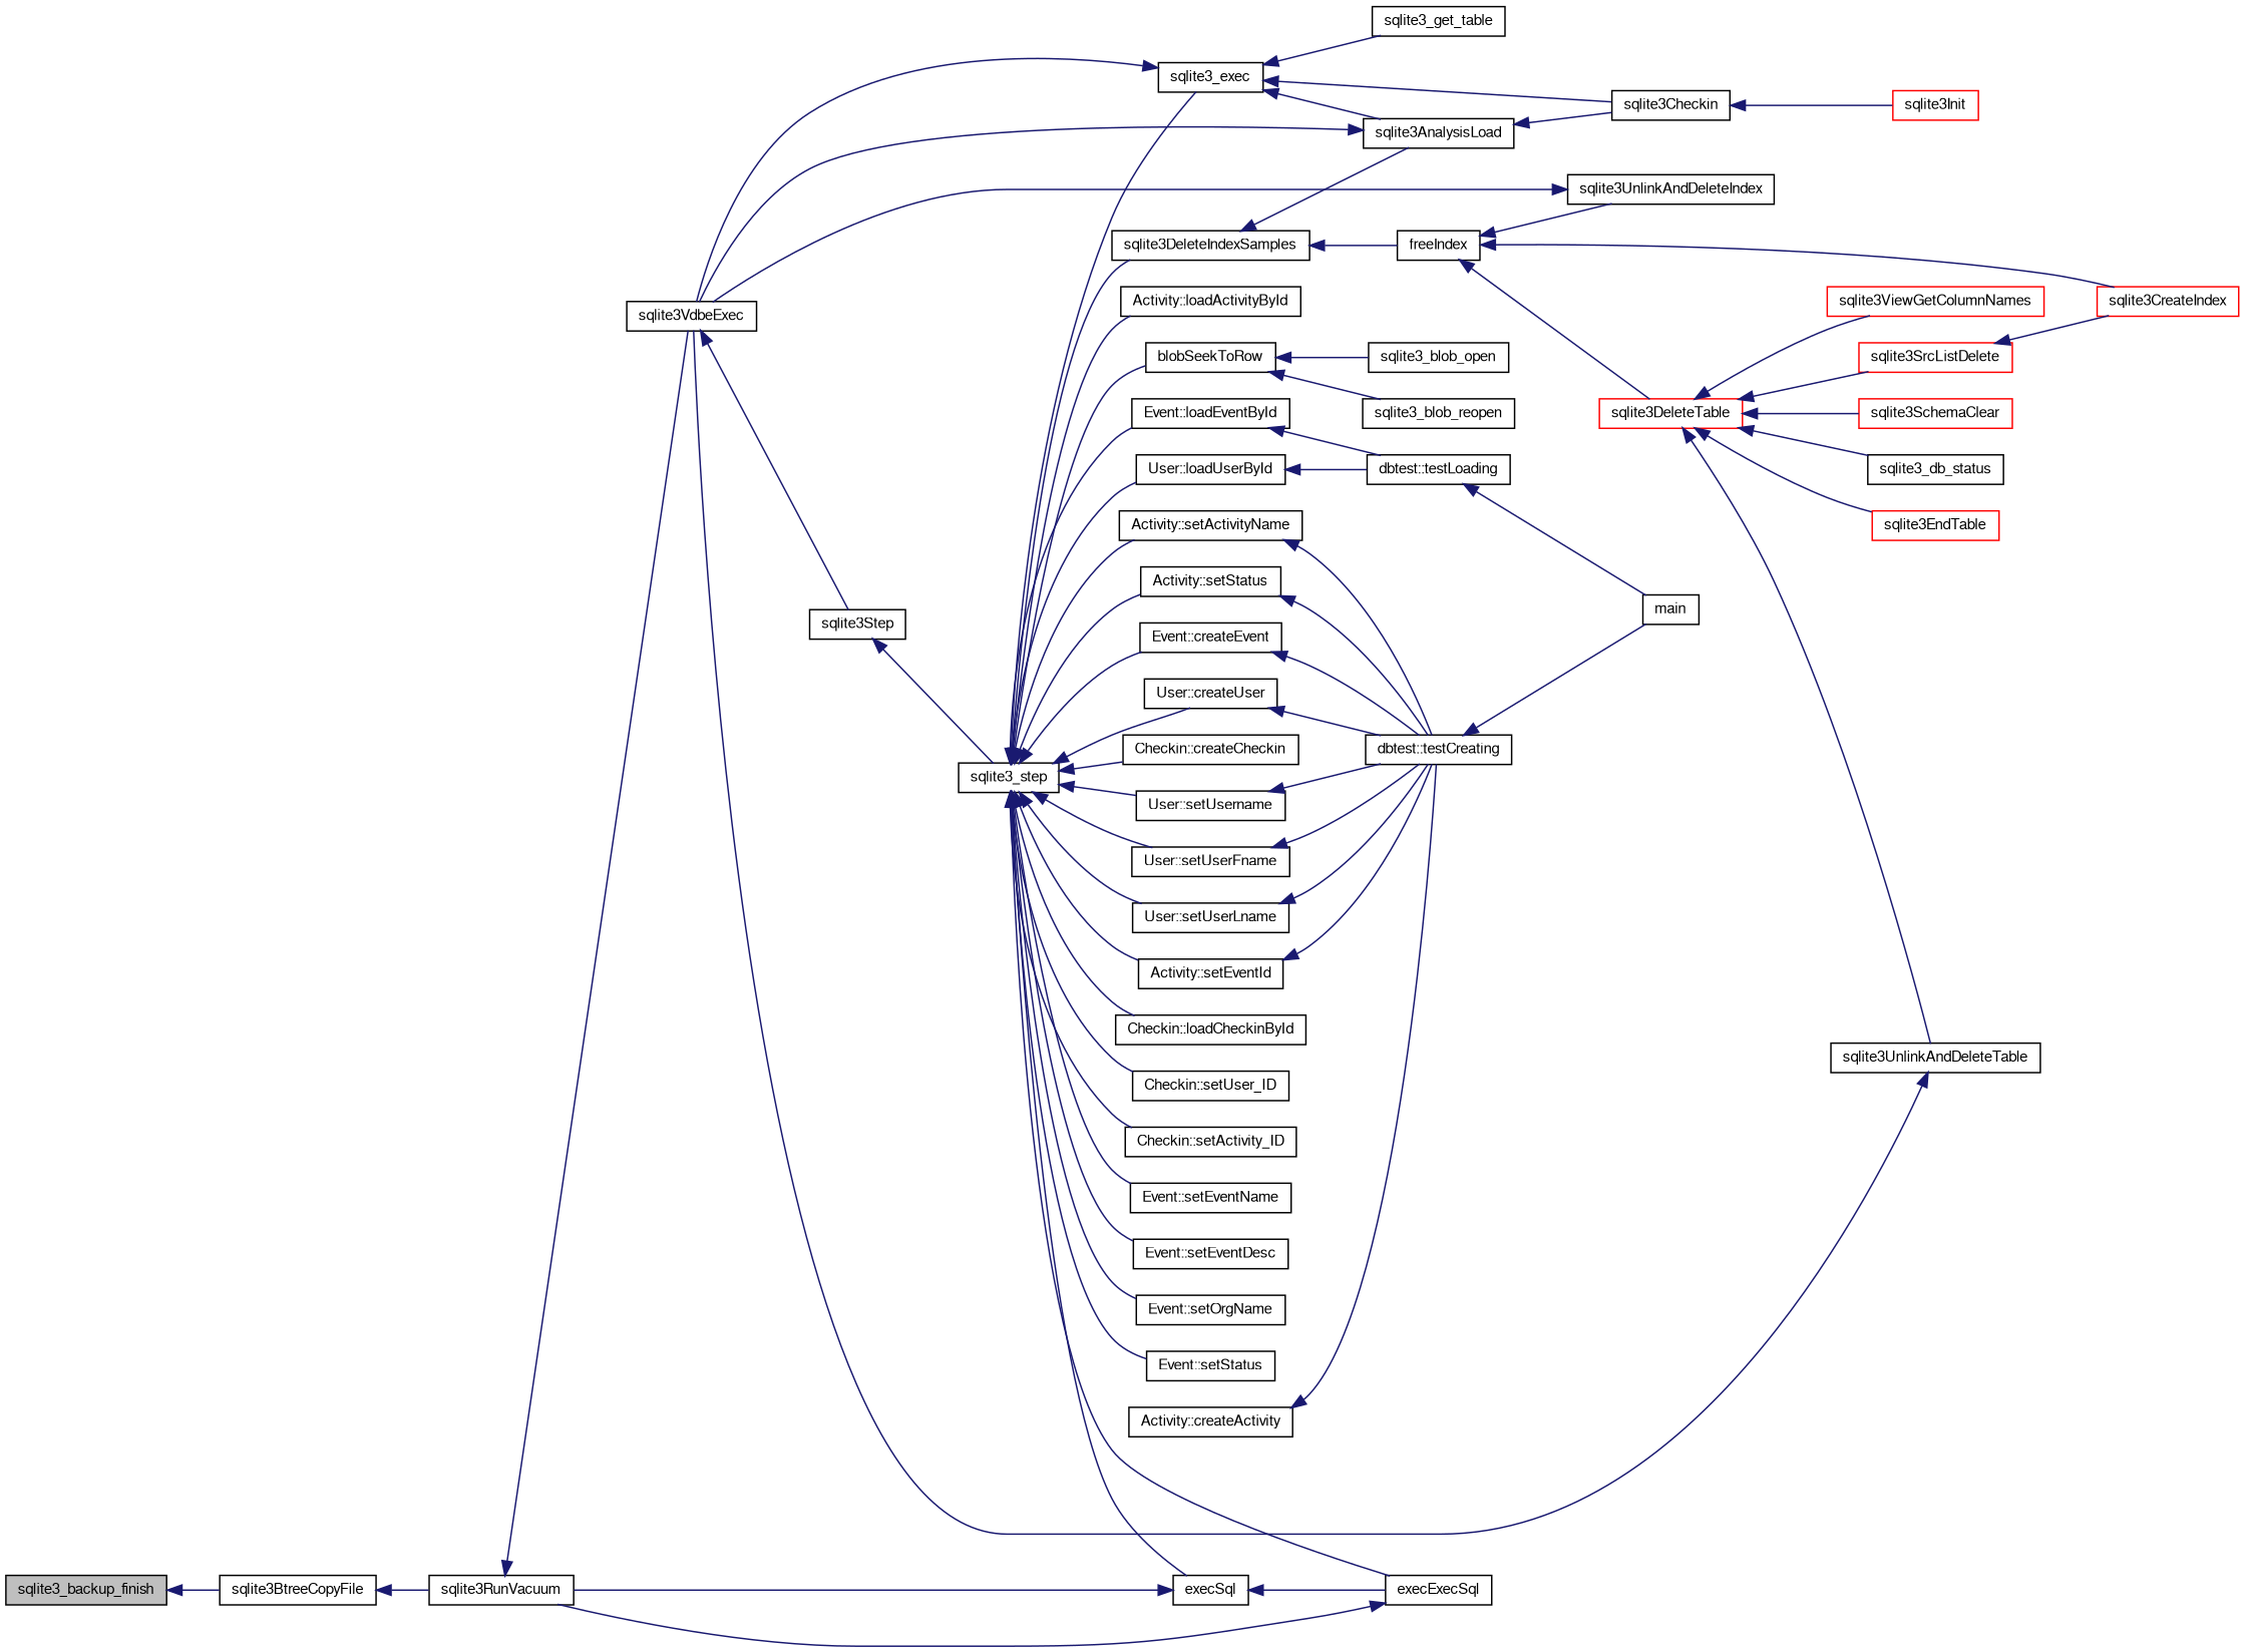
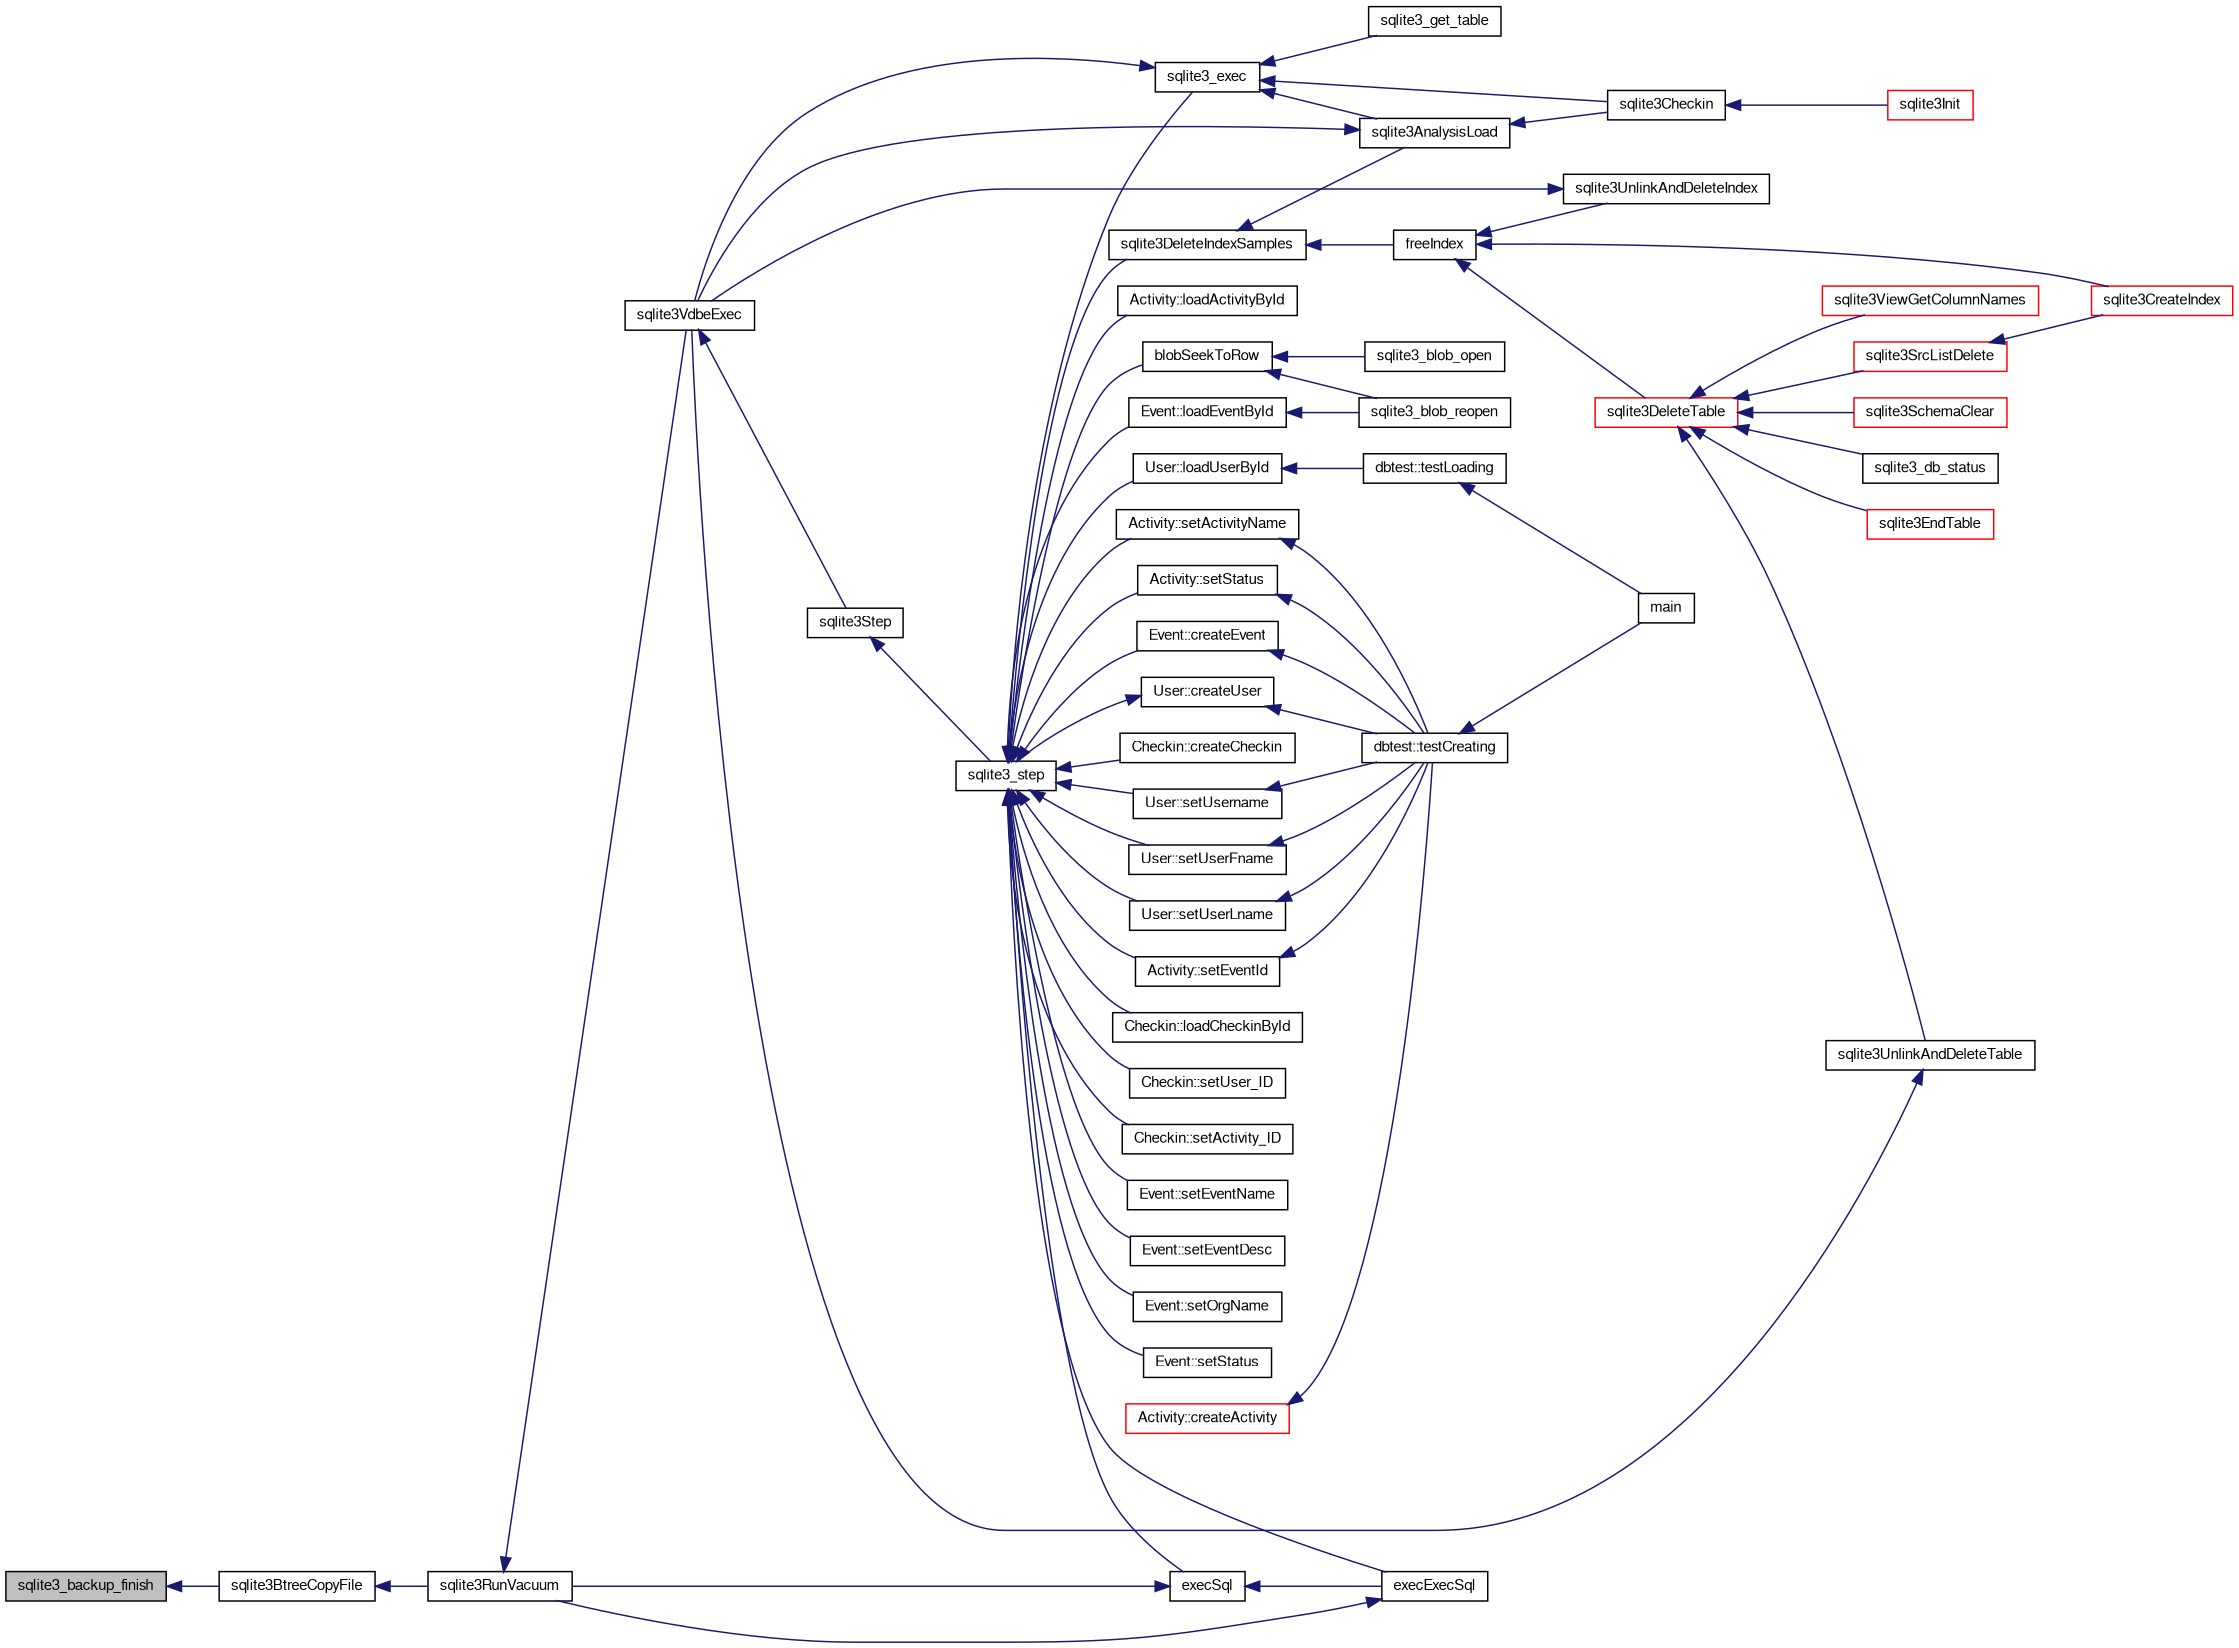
  digraph {
    rankdir=LR
    node [color=black fillcolor=white fontname=FreeSans fontsize=10 shape=record style=filled]
    edge [color=midnightblue dir=back fontname=FreeSans fontsize=10 labelfontname=FreeSans labelfontsize=10 style=solid]
    n1 [fillcolor=grey75 fontcolor=black height=0.2 label=sqlite3_backup_finish width=0.4]
    n2 [height=0.2 label=sqlite3BtreeCopyFile width=0.4]
    n3 [height=0.2 label=sqlite3RunVacuum width=0.4]
    n4 [height=0.2 label=sqlite3VdbeExec width=0.4]
    n5 [height=0.2 label=sqlite3Step width=0.4]
    n6 [height=0.2 label=sqlite3_step width=0.4]
    n7 [height=0.2 label="Activity::loadActivityById" width=0.4]
    n8 [height=0.2 label="Activity::setEventId" width=0.4]
    n9 [height=0.2 label="Activity::setActivityName" width=0.4]
    n10 [height=0.2 label="Activity::setStatus" width=0.4]
    n11 [height=0.2 label="Checkin::createCheckin" width=0.4]
    n12 [height=0.2 label="Checkin::loadCheckinById" width=0.4]
    n13 [height=0.2 label="Checkin::setUser_ID" width=0.4]
    n14 [height=0.2 label="Checkin::setActivity_ID" width=0.4]
    n15 [height=0.2 label="Event::createEvent" width=0.4]
    n16 [height=0.2 label="Event::loadEventById" width=0.4]
    n17 [height=0.2 label="Event::setEventName" width=0.4]
    n18 [height=0.2 label="Event::setEventDesc" width=0.4]
    n19 [height=0.2 label="Event::setOrgName" width=0.4]
    n20 [height=0.2 label="Event::setStatus" width=0.4]
    n21 [height=0.2 label=blobSeekToRow width=0.4]
    n22 [height=0.2 label=sqlite3DeleteIndexSamples width=0.4]
    n23 [height=0.2 label=sqlite3_exec width=0.4]
    n24 [height=0.2 label=execSql width=0.4]
    n25 [height=0.2 label=execExecSql width=0.4]
    n26 [height=0.2 label="User::createUser" width=0.4]
    n27 [height=0.2 label="User::loadUserById" width=0.4]
    n28 [height=0.2 label="User::setUsername" width=0.4]
    n29 [height=0.2 label="User::setUserFname" width=0.4]
    n30 [height=0.2 label="User::setUserLname" width=0.4]
-   n31 [height=0.2 label="Activity::createActivity" width=0.4]
+   n31 [color=red height=0.2 label="Activity::createActivity" width=0.4]
    n32 [height=0.2 label="dbtest::testCreating" width=0.4]
    n33 [height=0.2 label="dbtest::testLoading" width=0.4]
    n34 [height=0.2 label=sqlite3_blob_open width=0.4]
    n35 [height=0.2 label=sqlite3_blob_reopen width=0.4]
    n36 [height=0.2 label=sqlite3AnalysisLoad width=0.4]
    n37 [height=0.2 label=freeIndex width=0.4]
    n38 [height=0.2 label=sqlite3Checkin width=0.4]
    n39 [height=0.2 label=sqlite3_get_table width=0.4]
    n40 [height=0.2 label=main width=0.4]
    n41 [height=0.2 label=sqlite3UnlinkAndDeleteIndex width=0.4]
    n42 [color=red height=0.2 label=sqlite3DeleteTable width=0.4]
    n43 [color=red height=0.2 label=sqlite3CreateIndex width=0.4]
    n44 [color=red height=0.2 label=sqlite3Init width=0.4]
    n45 [height=0.2 label=sqlite3_db_status width=0.4]
    n46 [height=0.2 label=sqlite3UnlinkAndDeleteTable width=0.4]
    n47 [color=red height=0.2 label=sqlite3EndTable width=0.4]
    n48 [color=red height=0.2 label=sqlite3ViewGetColumnNames width=0.4]
    n49 [color=red height=0.2 label=sqlite3SrcListDelete width=0.4]
    n50 [color=red height=0.2 label=sqlite3SchemaClear width=0.4]
    n1 -> n2
    n2 -> n3
    n3 -> n4
    n4 -> n5
    n5 -> n6
    n6 -> n7
    n6 -> n8
    n6 -> n9
    n6 -> n10
    n6 -> n11
    n6 -> n12
    n6 -> n13
    n6 -> n14
    n6 -> n15
    n6 -> n16
    n6 -> n17
    n6 -> n18
    n6 -> n19
    n6 -> n20
    n6 -> n21
    n6 -> n22
    n6 -> n23
    n6 -> n24
    n6 -> n25
-   n6 -> n26
+   n26 -> n6
    n6 -> n27
    n6 -> n28
    n6 -> n29
    n6 -> n30
    n8 -> n32
    n9 -> n32
    n10 -> n32
    n15 -> n32
-   n16 -> n33
+   n16 -> n35
    n21 -> n34
    n21 -> n35
    n22 -> n36
    n22 -> n37
    n23 -> n4
    n23 -> n36
    n23 -> n38
    n23 -> n39
    n24 -> n3
    n24 -> n25
    n25 -> n3
    n26 -> n32
    n27 -> n33
    n28 -> n32
    n29 -> n32
    n30 -> n32
    n31 -> n32
    n32 -> n40
    n33 -> n40
    n36 -> n4
    n36 -> n38
    n37 -> n41
    n37 -> n42
    n37 -> n43
    n38 -> n44
    n41 -> n4
    n42 -> n45
    n42 -> n46
    n42 -> n47
    n42 -> n48
    n42 -> n49
    n42 -> n50
    n46 -> n4
    n49 -> n43
  }
